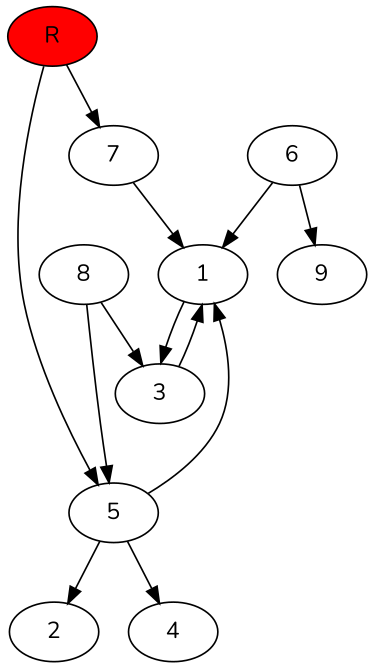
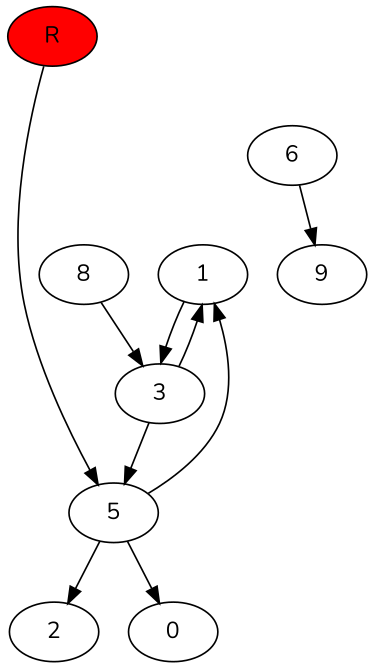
  digraph {
    fontname=Nunito
    node [fontname=Nunito]
    edge [fontname=Nunito]
    1
    3
    5
    2
-   4
+   4 [label=0]
    6
    9
-   7
    8
    R [fillcolor="#ff0000" style=filled]
    1 -> 3
    3 -> 1
-   8 -> 5
+   3 -> 5
    5 -> 1
    5 -> 2
    5 -> 4
-   6 -> 1
    6 -> 9
-   7 -> 1
    8 -> 3
    R -> 5
-   R -> 7
  }
